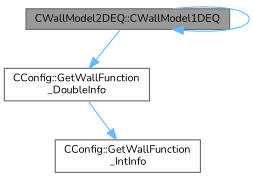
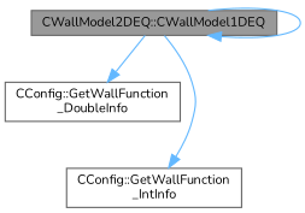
  digraph {
    fontname=Nunito
    rankdir=TB
    node [color=grey40 fillcolor=white fontname=Nunito fontsize=10 shape=box style=filled]
    edge [color=steelblue1 fontname=Nunito fontsize=10 labelfontname=Helvetica labelfontsize=10 style=solid]
    n1 [color=gray40 fillcolor=grey60 fontcolor=black height=0.2 label="CWallModel2DEQ::CWallModel1DEQ" width=0.4]
    n2 [height=0.2 label="CConfig::GetWallFunction\l_DoubleInfo" width=0.4]
    n3 [height=0.2 label="CConfig::GetWallFunction\l_IntInfo" width=0.4]
    n1 -> n1
    n1 -> n2
-   n2 -> n3
+   n1 -> n3
  }
